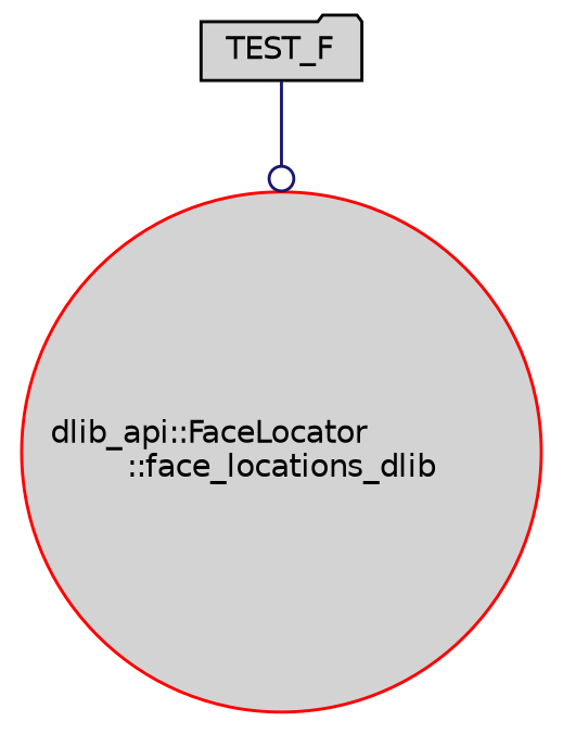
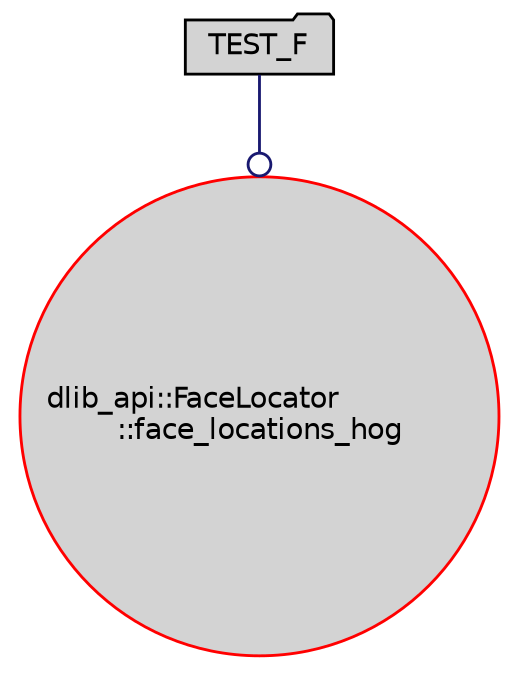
  digraph {
    rankdir=TB
    node [fillcolor=lightgrey fontname=Helvetica fontsize=10 style=filled]
    n1 [color=black fontcolor=black height=0.2 label=TEST_F shape=folder width=0.4]
-   n2 [color=red height=0.2 label="dlib_api::FaceLocator\l::face_locations_dlib" shape=circle width=0.4]
+   n2 [color=red height=0.2 label="dlib_api::FaceLocator\l::face_locations_hog" shape=circle width=0.4]
    n1 -> n2 [color=midnightblue fontname=Helvetica fontsize=10 labelfontname=Helvetica labelfontsize=10 style=solid arrowhead=odot]
  }
